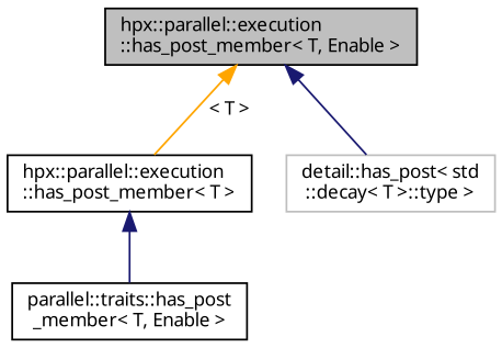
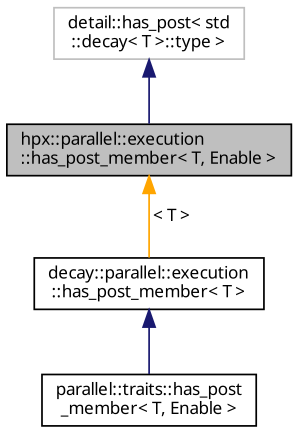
  digraph {
    fontname="Noto Sans"
    node [color=black fillcolor=white fontname="Noto Sans" fontsize=10 shape=record style=filled]
    edge [color=midnightblue dir=back fontname="Noto Sans" fontsize=10 labelfontname=Helvetica labelfontsize=10 style=solid]
    n1 [fillcolor=grey75 fontcolor=black height=0.2 label="hpx::parallel::execution\l::has_post_member\< T, Enable \>" width=0.4]
-   n2 [height=0.2 label="hpx::parallel::execution\l::has_post_member\< T \>" width=0.4]
+   n2 [height=0.2 label="decay::parallel::execution\l::has_post_member\< T \>" width=0.4]
    n3 [height=0.2 label="parallel::traits::has_post\l_member\< T, Enable \>" width=0.4]
    n4 [color=grey75 height=0.2 label="detail::has_post\< std\l::decay\< T \>::type \>" width=0.4]
    n1 -> n2 [color=orange label=" \< T \>"]
    n2 -> n3
-   n1 -> n4
+   n4 -> n1
  }
